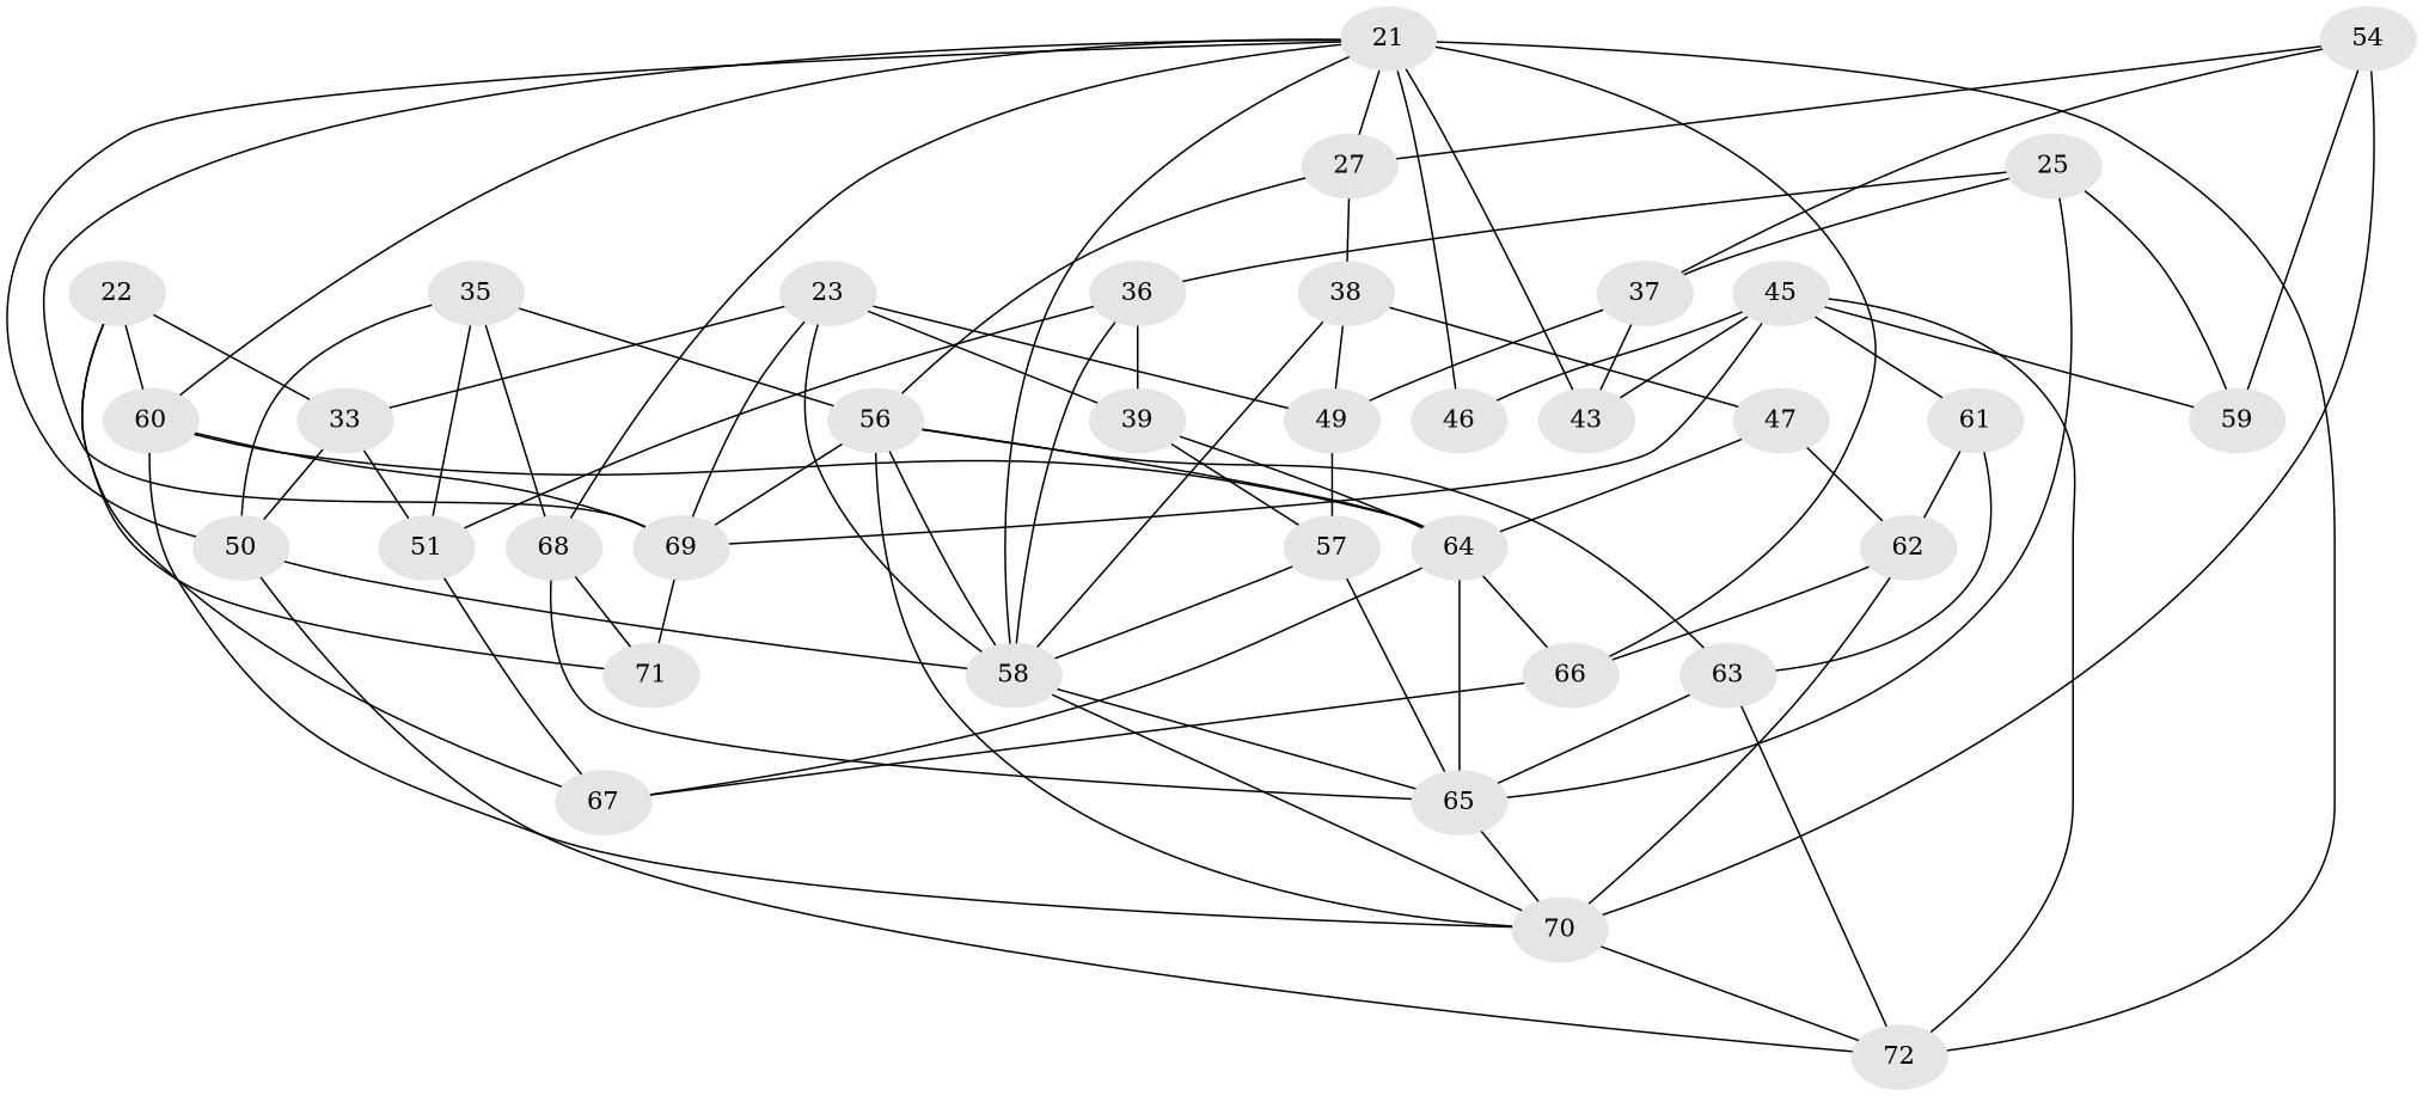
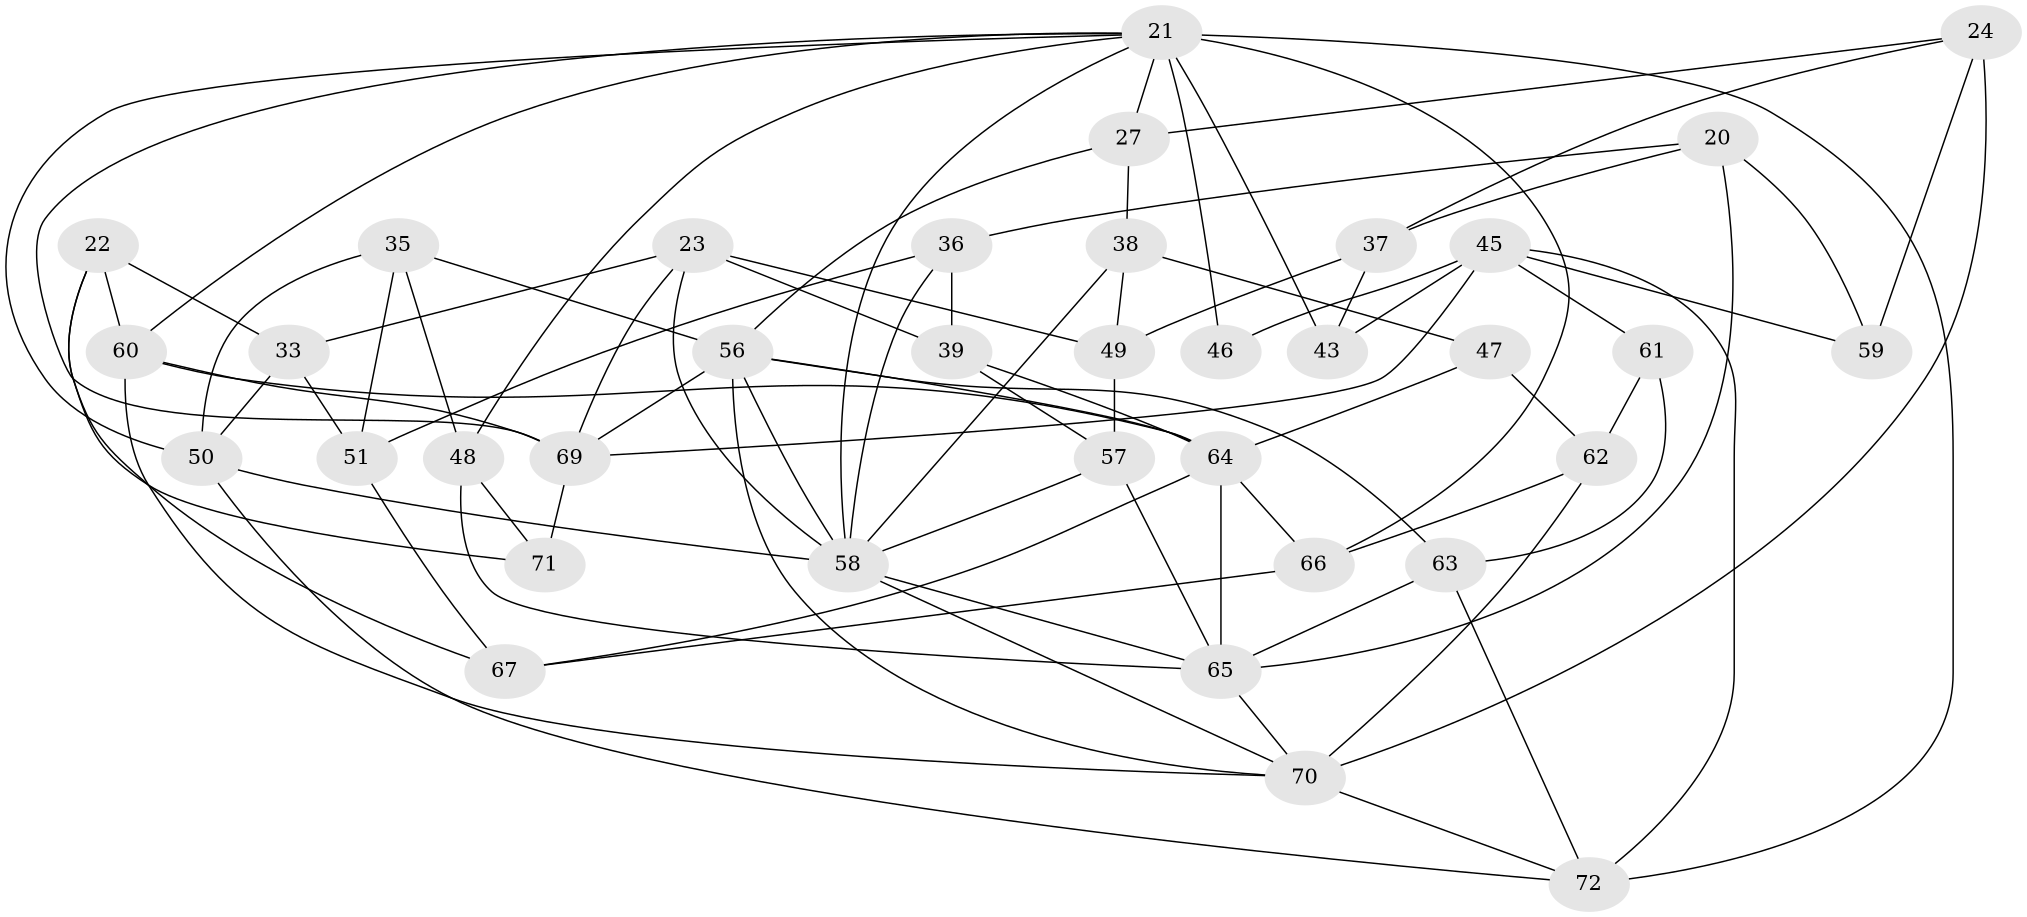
  graph {
    node [color=gray90 style=filled]
    21 [super="+12+18"]
    27
    46
-   48 [super="+34" label=68]
+   48 [super="+34"]
    50 [super="+13"]
    n6 [label=43]
    58 [super="+9+41+28+55"]
    60 [super="+19"]
    66 [super="+54"]
    69 [super="+20"]
    72 [super="+17+68"]
    38 [super="+15"]
    56 [super="+16+26+52"]
    71
    65 [super="+32"]
    70 [super="+31+44"]
    64 [super="+11+42"]
    67
    22
    33
    51
    23 [super="+10"]
    39
    49 [super="+6"]
    57
-   24 [super="+14" label=54]
+   24 [super="+14"]
    37
    59
-   25
+   25 [label=20]
    36
    47
    63
    35
    62
    45 [super="+5+40"]
    61
    21 -- 27
    21 -- 46 [weight=2]
    21 -- 48
    21 -- 50
    21 -- n6 [weight=2]
    21 -- 58 [weight=2]
    21 -- 60
    21 -- 66 [weight=2]
    21 -- 69
    21 -- 72
    27 -- 38
    27 -- 56
    48 -- 71 [weight=2]
    48 -- 65 [weight=2]
    50 -- 58
    50 -- 72 [weight=2]
    58 -- 65
    58 -- 70
    60 -- 69
    60 -- 70
    60 -- 64 [weight=2]
    66 -- 67
    69 -- 71
    38 -- 58 [weight=2]
    38 -- 49
    38 -- 47 [weight=2]
    56 -- 58 [weight=2]
    56 -- 69
    56 -- 70 [weight=2]
    56 -- 64 [weight=2]
    56 -- 63
    65 -- 70
    70 -- 72
    64 -- 66 [weight=2]
    64 -- 65 [weight=3]
    64 -- 67
    22 -- 60
    22 -- 71
    22 -- 67
    22 -- 33
    33 -- 50
    33 -- 51
    51 -- 67
    23 -- 58
    23 -- 69
    23 -- 33
    23 -- 39
    23 -- 49 [weight=2]
    39 -- 64
    39 -- 57
    49 -- 57
    57 -- 58
    57 -- 65
    24 -- 27
    24 -- 70 [weight=3]
    24 -- 37
    24 -- 59
    37 -- n6
    37 -- 49
    25 -- 65
    25 -- 37
    25 -- 59
    25 -- 36
    36 -- 58
    36 -- 51
    36 -- 39
    47 -- 64
    47 -- 62
    63 -- 72
    63 -- 65
    35 -- 48
    35 -- 50
    35 -- 56
    35 -- 51
    62 -- 66
    62 -- 70
    45 -- 46 [weight=2]
    45 -- n6
    45 -- 69
    45 -- 72 [weight=3]
    45 -- 59
    45 -- 61 [weight=2]
    61 -- 63
    61 -- 62
  }
